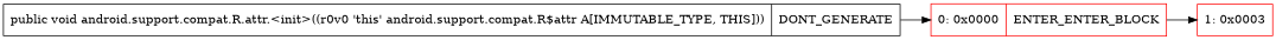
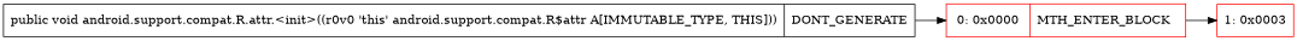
  digraph {
    rankdir=LR
    node [color=red shape=record]
-   n1 [label="{0\:\ 0x0000|ENTER_ENTER_BLOCK\l}"]
+   n1 [label="{0\:\ 0x0000|MTH_ENTER_BLOCK\l}"]
    n2 [label="{1\:\ 0x0003}"]
    n3 [label="{public void android.support.compat.R.attr.\<init\>((r0v0 'this' android.support.compat.R$attr A[IMMUTABLE_TYPE, THIS]))  | DONT_GENERATE\l}" color=""]
    subgraph cluster_1 {
      label="R(0)"
    }
    n1 -> n2
    n3 -> n1
  }
